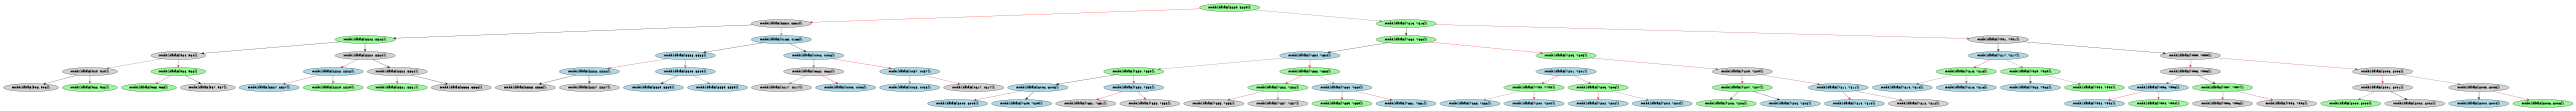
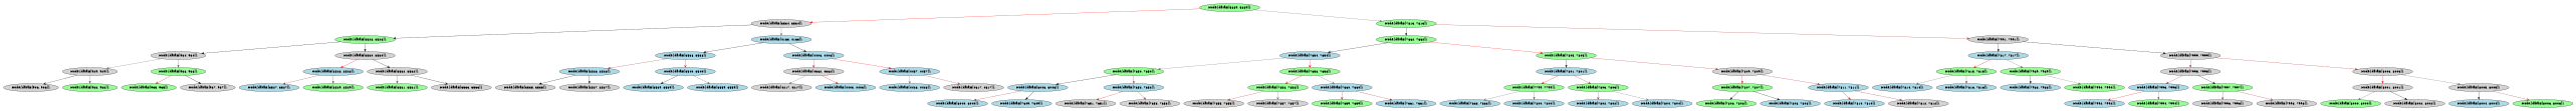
  digraph {
    node [fillcolor=lightblue style=filled]
    edge [arrowhead=normal color=brown]
    n1 [fillcolor=palegreen label="Node{data=[5889, 5889]}"]
    n2 [fillcolor=lightgrey label="Node{data=[3534, 3534]}"]
    n3 [fillcolor=palegreen label="Node{data=[7813, 7813]}"]
    n4 [fillcolor=palegreen label="Node{data=[3526, 3526]}"]
    n5 [label="Node{data=[4163, 4163]}"]
    n6 [fillcolor=palegreen label="Node{data=[7662, 7662]}"]
    n7 [fillcolor=lightgrey label="Node{data=[7991, 7991]}"]
    n8 [fillcolor=lightgrey label="Node{data=[934, 934]}"]
    n9 [fillcolor=lightgrey label="Node{data=[3530, 3530]}"]
    n10 [label="Node{data=[3538, 3538]}"]
    n11 [label="Node{data=[4406, 4406]}"]
    n12 [fillcolor=lightgrey label="Node{data=[929, 929]}"]
    n13 [fillcolor=palegreen label="Node{data=[936, 936]}"]
    n14 [label="Node{data=[3528, 3528]}"]
    n15 [fillcolor=lightgrey label="Node{data=[3532, 3532]}"]
    n16 [fillcolor=lightgrey label="Node{data=[906, 906]}"]
    n17 [fillcolor=palegreen label="Node{data=[933, 933]}"]
    n18 [fillcolor=palegreen label="Node{data=[935, 935]}"]
    n19 [fillcolor=lightgrey label="Node{data=[937, 937]}"]
    n20 [label="Node{data=[3527, 3527]}"]
    n21 [fillcolor=palegreen label="Node{data=[3529, 3529]}"]
    n22 [fillcolor=palegreen label="Node{data=[3531, 3531]}"]
    n23 [fillcolor=lightgrey label="Node{data=[3533, 3533]}"]
    n24 [label="Node{data=[3536, 3536]}"]
    n25 [label="Node{data=[3540, 3540]}"]
    n26 [fillcolor=lightgrey label="Node{data=[4362, 4362]}"]
    n27 [label="Node{data=[4457, 4457]}"]
    n28 [fillcolor=lightgrey label="Node{data=[3535, 3535]}"]
    n29 [fillcolor=lightgrey label="Node{data=[3537, 3537]}"]
    n30 [label="Node{data=[3539, 3539]}"]
    n31 [label="Node{data=[3559, 3559]}"]
    n32 [fillcolor=lightgrey label="Node{data=[4217, 4217]}"]
    n33 [label="Node{data=[4403, 4403]}"]
    n34 [label="Node{data=[4428, 4428]}"]
    n35 [fillcolor=lightgrey label="Node{data=[4617, 4617]}"]
    n36 [label="Node{data=[7654, 7654]}"]
    n37 [fillcolor=palegreen label="Node{data=[7805, 7805]}"]
    n38 [label="Node{data=[7817, 7817]}"]
    n39 [fillcolor=lightgrey label="Node{data=[7999, 7999]}"]
    n40 [fillcolor=palegreen label="Node{data=[7650, 7650]}"]
    n41 [fillcolor=palegreen label="Node{data=[7658, 7658]}"]
    n42 [label="Node{data=[7801, 7801]}"]
    n43 [fillcolor=lightgrey label="Node{data=[7809, 7809]}"]
    n44 [label="Node{data=[6046, 6046]}"]
    n45 [label="Node{data=[7652, 7652]}"]
    n46 [fillcolor=palegreen label="Node{data=[7656, 7656]}"]
    n47 [label="Node{data=[7660, 7660]}"]
    n48 [label="Node{data=[6040, 6040]}"]
    n49 [label="Node{data=[7649, 7649]}"]
    n50 [fillcolor=lightgrey label="Node{data=[7651, 7651]}"]
    n51 [fillcolor=lightgrey label="Node{data=[7653, 7653]}"]
    n52 [fillcolor=lightgrey label="Node{data=[7655, 7655]}"]
    n53 [fillcolor=lightgrey label="Node{data=[7657, 7657]}"]
    n54 [fillcolor=palegreen label="Node{data=[7659, 7659]}"]
    n55 [label="Node{data=[7661, 7661]}"]
    n56 [fillcolor=palegreen label="Node{data=[7799, 7799]}"]
    n57 [fillcolor=palegreen label="Node{data=[7803, 7803]}"]
    n58 [fillcolor=palegreen label="Node{data=[7807, 7807]}"]
    n59 [label="Node{data=[7811, 7811]}"]
    n60 [label="Node{data=[7663, 7663]}"]
    n61 [label="Node{data=[7800, 7800]}"]
    n62 [label="Node{data=[7802, 7802]}"]
    n63 [label="Node{data=[7804, 7804]}"]
    n64 [fillcolor=palegreen label="Node{data=[7806, 7806]}"]
    n65 [label="Node{data=[7808, 7808]}"]
    n66 [label="Node{data=[7810, 7810]}"]
    n67 [fillcolor=lightgrey label="Node{data=[7812, 7812]}"]
    n68 [fillcolor=palegreen label="Node{data=[7815, 7815]}"]
    n69 [fillcolor=palegreen label="Node{data=[7989, 7989]}"]
    n70 [fillcolor=lightgrey label="Node{data=[7995, 7995]}"]
    n71 [fillcolor=lightgrey label="Node{data=[8003, 8003]}"]
    n72 [label="Node{data=[7814, 7814]}"]
    n73 [label="Node{data=[7816, 7816]}"]
    n74 [label="Node{data=[7988, 7988]}"]
    n75 [fillcolor=palegreen label="Node{data=[7990, 7990]}"]
    n76 [label="Node{data=[7993, 7993]}"]
    n77 [fillcolor=palegreen label="Node{data=[7997, 7997]}"]
    n78 [fillcolor=lightgrey label="Node{data=[8001, 8001]}"]
    n79 [fillcolor=lightgrey label="Node{data=[8005, 8005]}"]
    n80 [label="Node{data=[7992, 7992]}"]
    n81 [fillcolor=palegreen label="Node{data=[7994, 7994]}"]
    n82 [fillcolor=lightgrey label="Node{data=[7996, 7996]}"]
    n83 [fillcolor=lightgrey label="Node{data=[7998, 7998]}"]
    n84 [fillcolor=palegreen label="Node{data=[8000, 8000]}"]
    n85 [fillcolor=lightgrey label="Node{data=[8002, 8002]}"]
    n86 [label="Node{data=[8004, 8004]}"]
    n87 [fillcolor=palegreen label="Node{data=[8006, 8006]}"]
    n1 -> n2 [color=red]
    n1 -> n3 [arrowhead=vee color=gray40]
    n2 -> n4 [arrowhead=vee color=black]
    n2 -> n5 [arrowhead=vee color=gray40]
    n3 -> n6 [color=black]
    n3 -> n7 [arrowhead=vee]
    n4 -> n8 [color=black]
    n4 -> n9 [color=black]
    n5 -> n10 [arrowhead=vee color=black]
    n5 -> n11 [arrowhead=vee color=black]
    n6 -> n36 [arrowhead=vee color=black]
    n6 -> n37 [arrowhead=vee color=red]
    n7 -> n38 [color=black]
    n7 -> n39 [arrowhead=vee color=black]
    n8 -> n12 [arrowhead=vee color=gray40]
    n8 -> n13
    n9 -> n14 [color=red]
    n9 -> n15 [arrowhead=vee color=black]
    n10 -> n24
    n10 -> n25 [arrowhead=vee]
    n11 -> n26 [arrowhead=vee]
    n11 -> n27 [color=red]
    n12 -> n16 [arrowhead=vee color=black]
    n12 -> n17
    n13 -> n18 [arrowhead=vee color=red]
    n13 -> n19 [color=black]
    n14 -> n20
    n14 -> n21
    n15 -> n22 [color=red]
    n15 -> n23 [arrowhead=vee color=black]
    n24 -> n28 [color=black]
    n24 -> n29 [color=black]
    n25 -> n30 [arrowhead=vee color=black]
    n25 -> n31 [color=gray40]
    n26 -> n32 [color=gray40]
    n26 -> n33 [color=red]
    n27 -> n34 [arrowhead=vee color=gray40]
    n27 -> n35 [arrowhead=vee]
    n36 -> n40 [color=gray40]
    n36 -> n41 [arrowhead=vee color=red]
+   n37 -> n42 [color=black]
    n37 -> n43 [arrowhead=vee]
    n38 -> n68 [arrowhead=vee color=red]
    n38 -> n69 [color=gray40]
    n39 -> n70 [color=red]
    n39 -> n71
    n40 -> n44 [color=black]
    n40 -> n45
    n41 -> n46 [arrowhead=vee color=red]
    n41 -> n47 [arrowhead=vee color=gray40]
    n42 -> n56 [arrowhead=vee color=red]
    n42 -> n57 [arrowhead=vee]
    n43 -> n58 [color=red]
    n43 -> n59
    n44 -> n48
    n44 -> n49 [color=black]
    n45 -> n50 [arrowhead=vee color=red]
    n45 -> n51
    n46 -> n52
    n46 -> n53 [arrowhead=vee color=gray40]
    n47 -> n54 [arrowhead=vee]
    n47 -> n55
    n56 -> n60 [arrowhead=vee color=gray40]
    n56 -> n61 [color=red]
    n57 -> n62 [arrowhead=vee color=red]
    n57 -> n63 [arrowhead=vee color=gray40]
    n58 -> n64 [color=black]
    n58 -> n65 [arrowhead=vee color=black]
    n59 -> n66 [arrowhead=vee color=red]
    n59 -> n67
    n68 -> n72 [color=gray40]
    n68 -> n73
    n69 -> n74 [color=black]
    n69 -> n75 [color=gray40]
    n70 -> n76
    n70 -> n77 [arrowhead=vee color=black]
    n71 -> n78 [color=red]
    n71 -> n79 [color=gray40]
    n76 -> n80 [arrowhead=vee color=red]
    n76 -> n81
    n77 -> n82 [arrowhead=vee]
    n77 -> n83 [arrowhead=vee]
    n78 -> n84 [color=gray40]
    n78 -> n85 [color=black]
    n79 -> n86 [color=black]
    n79 -> n87 [arrowhead=vee]
  }
